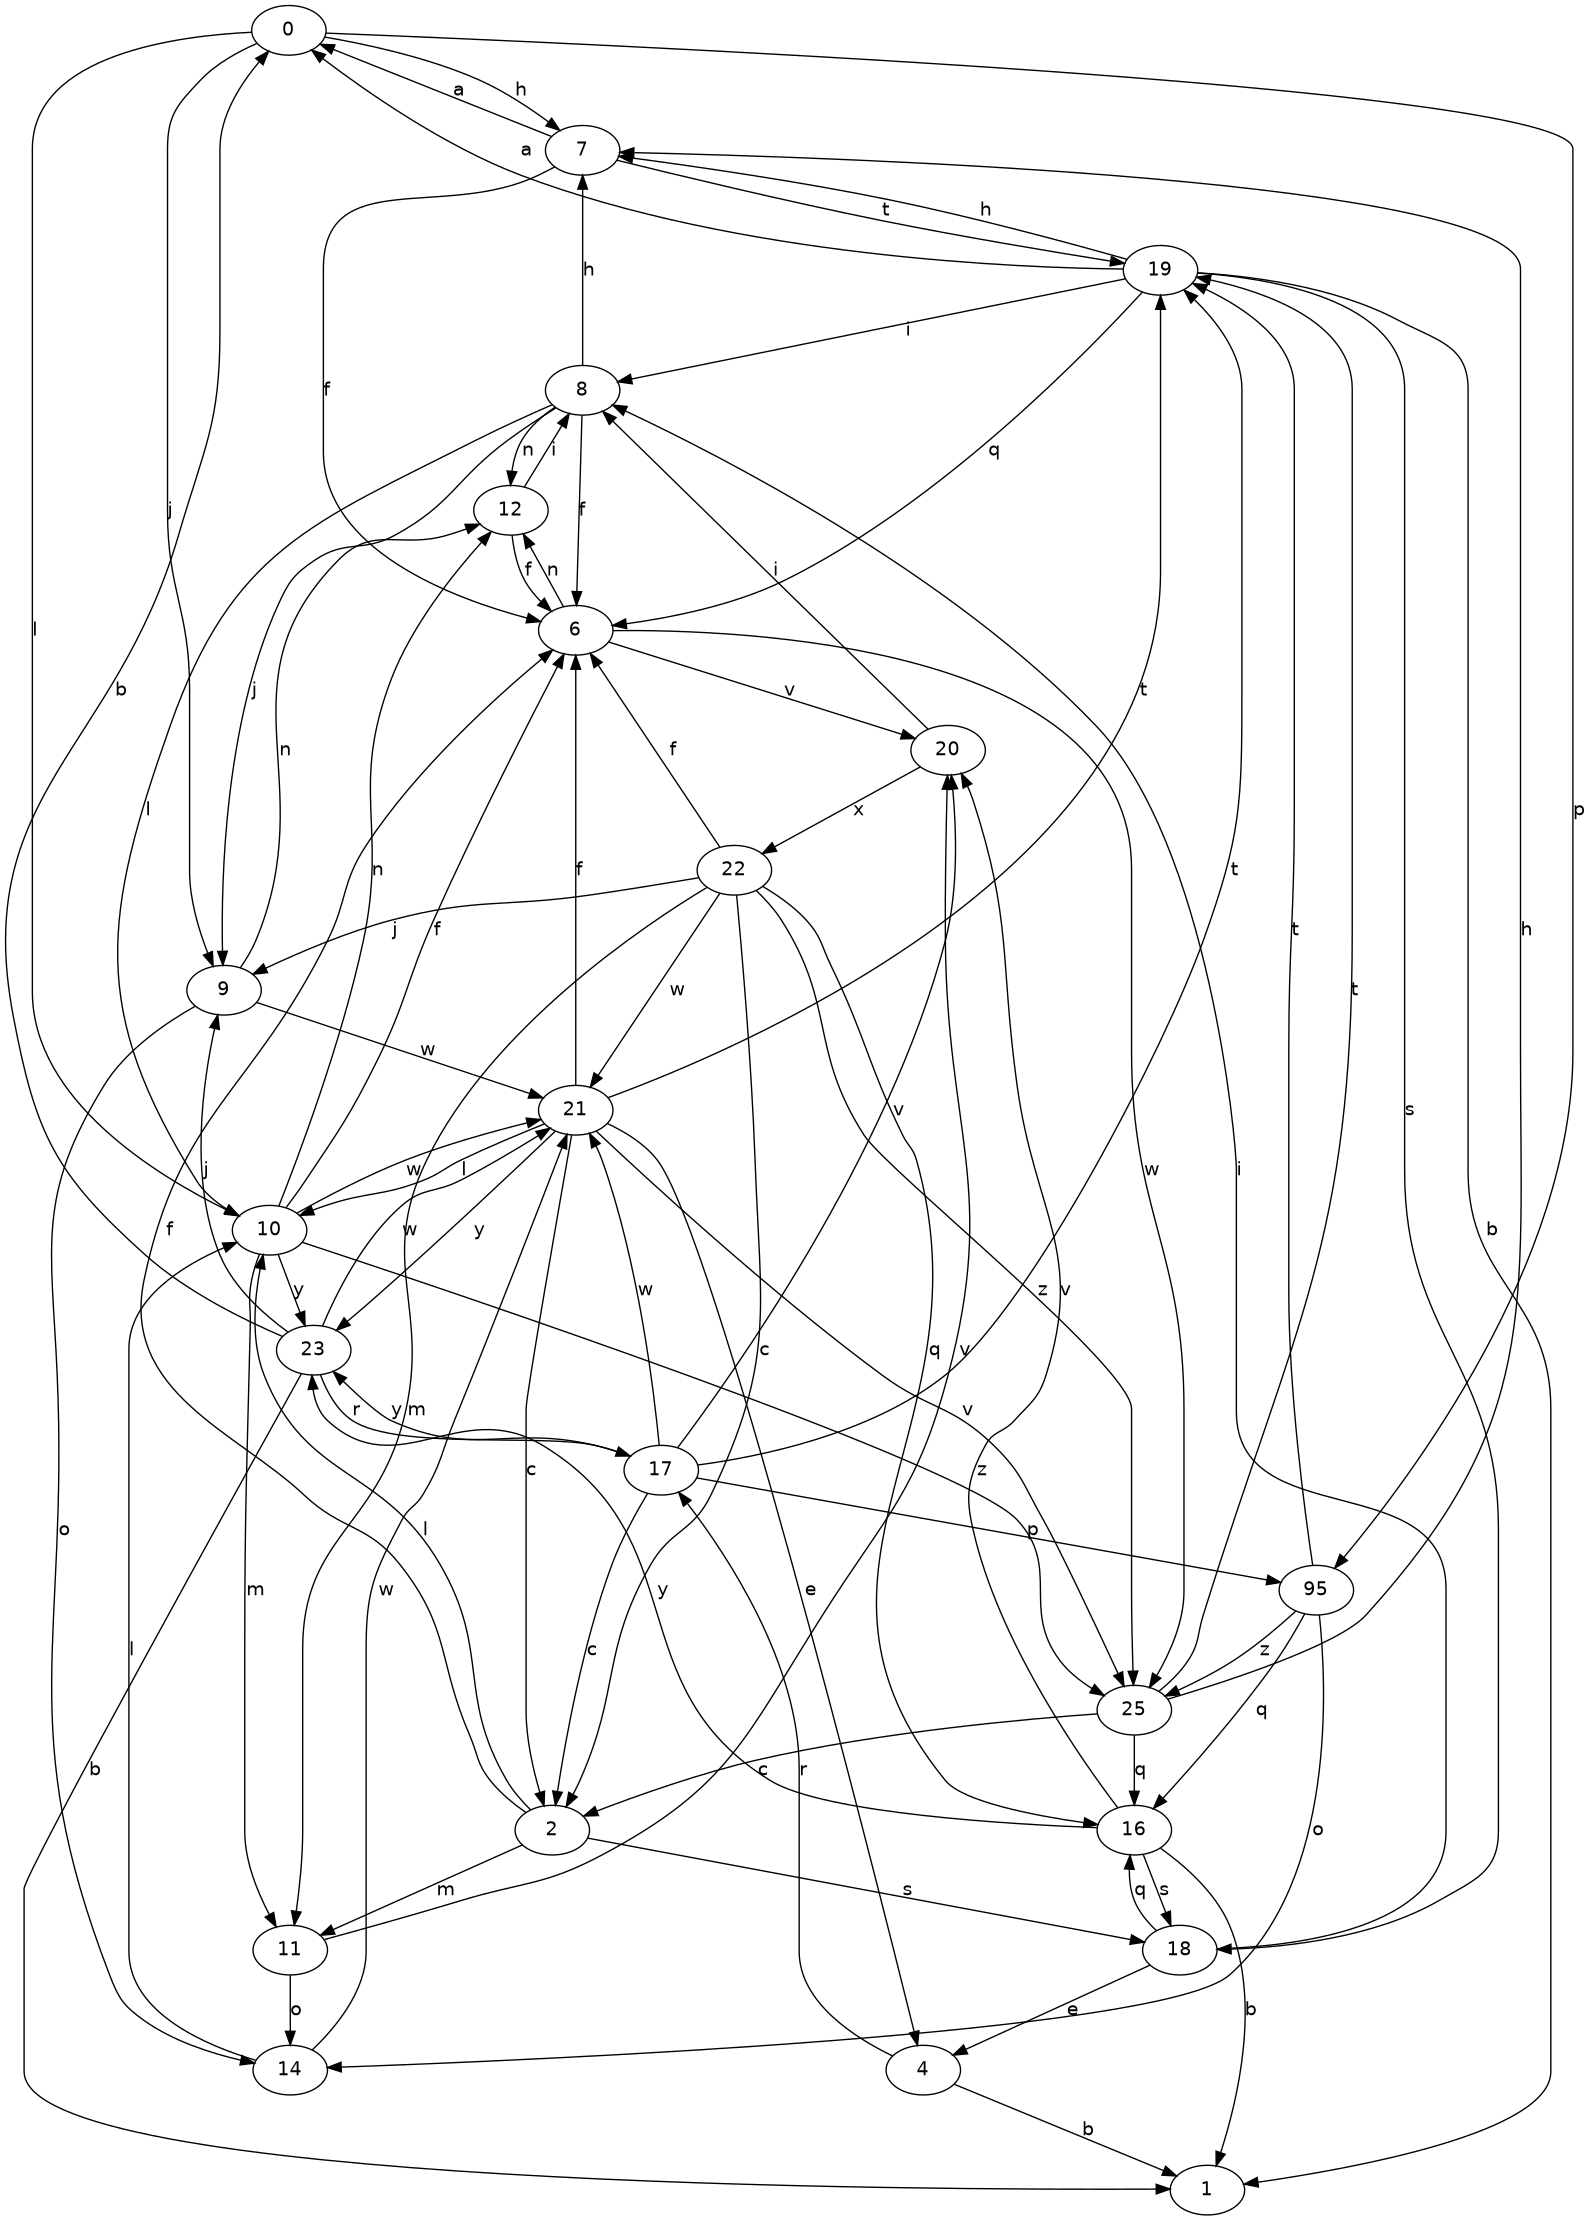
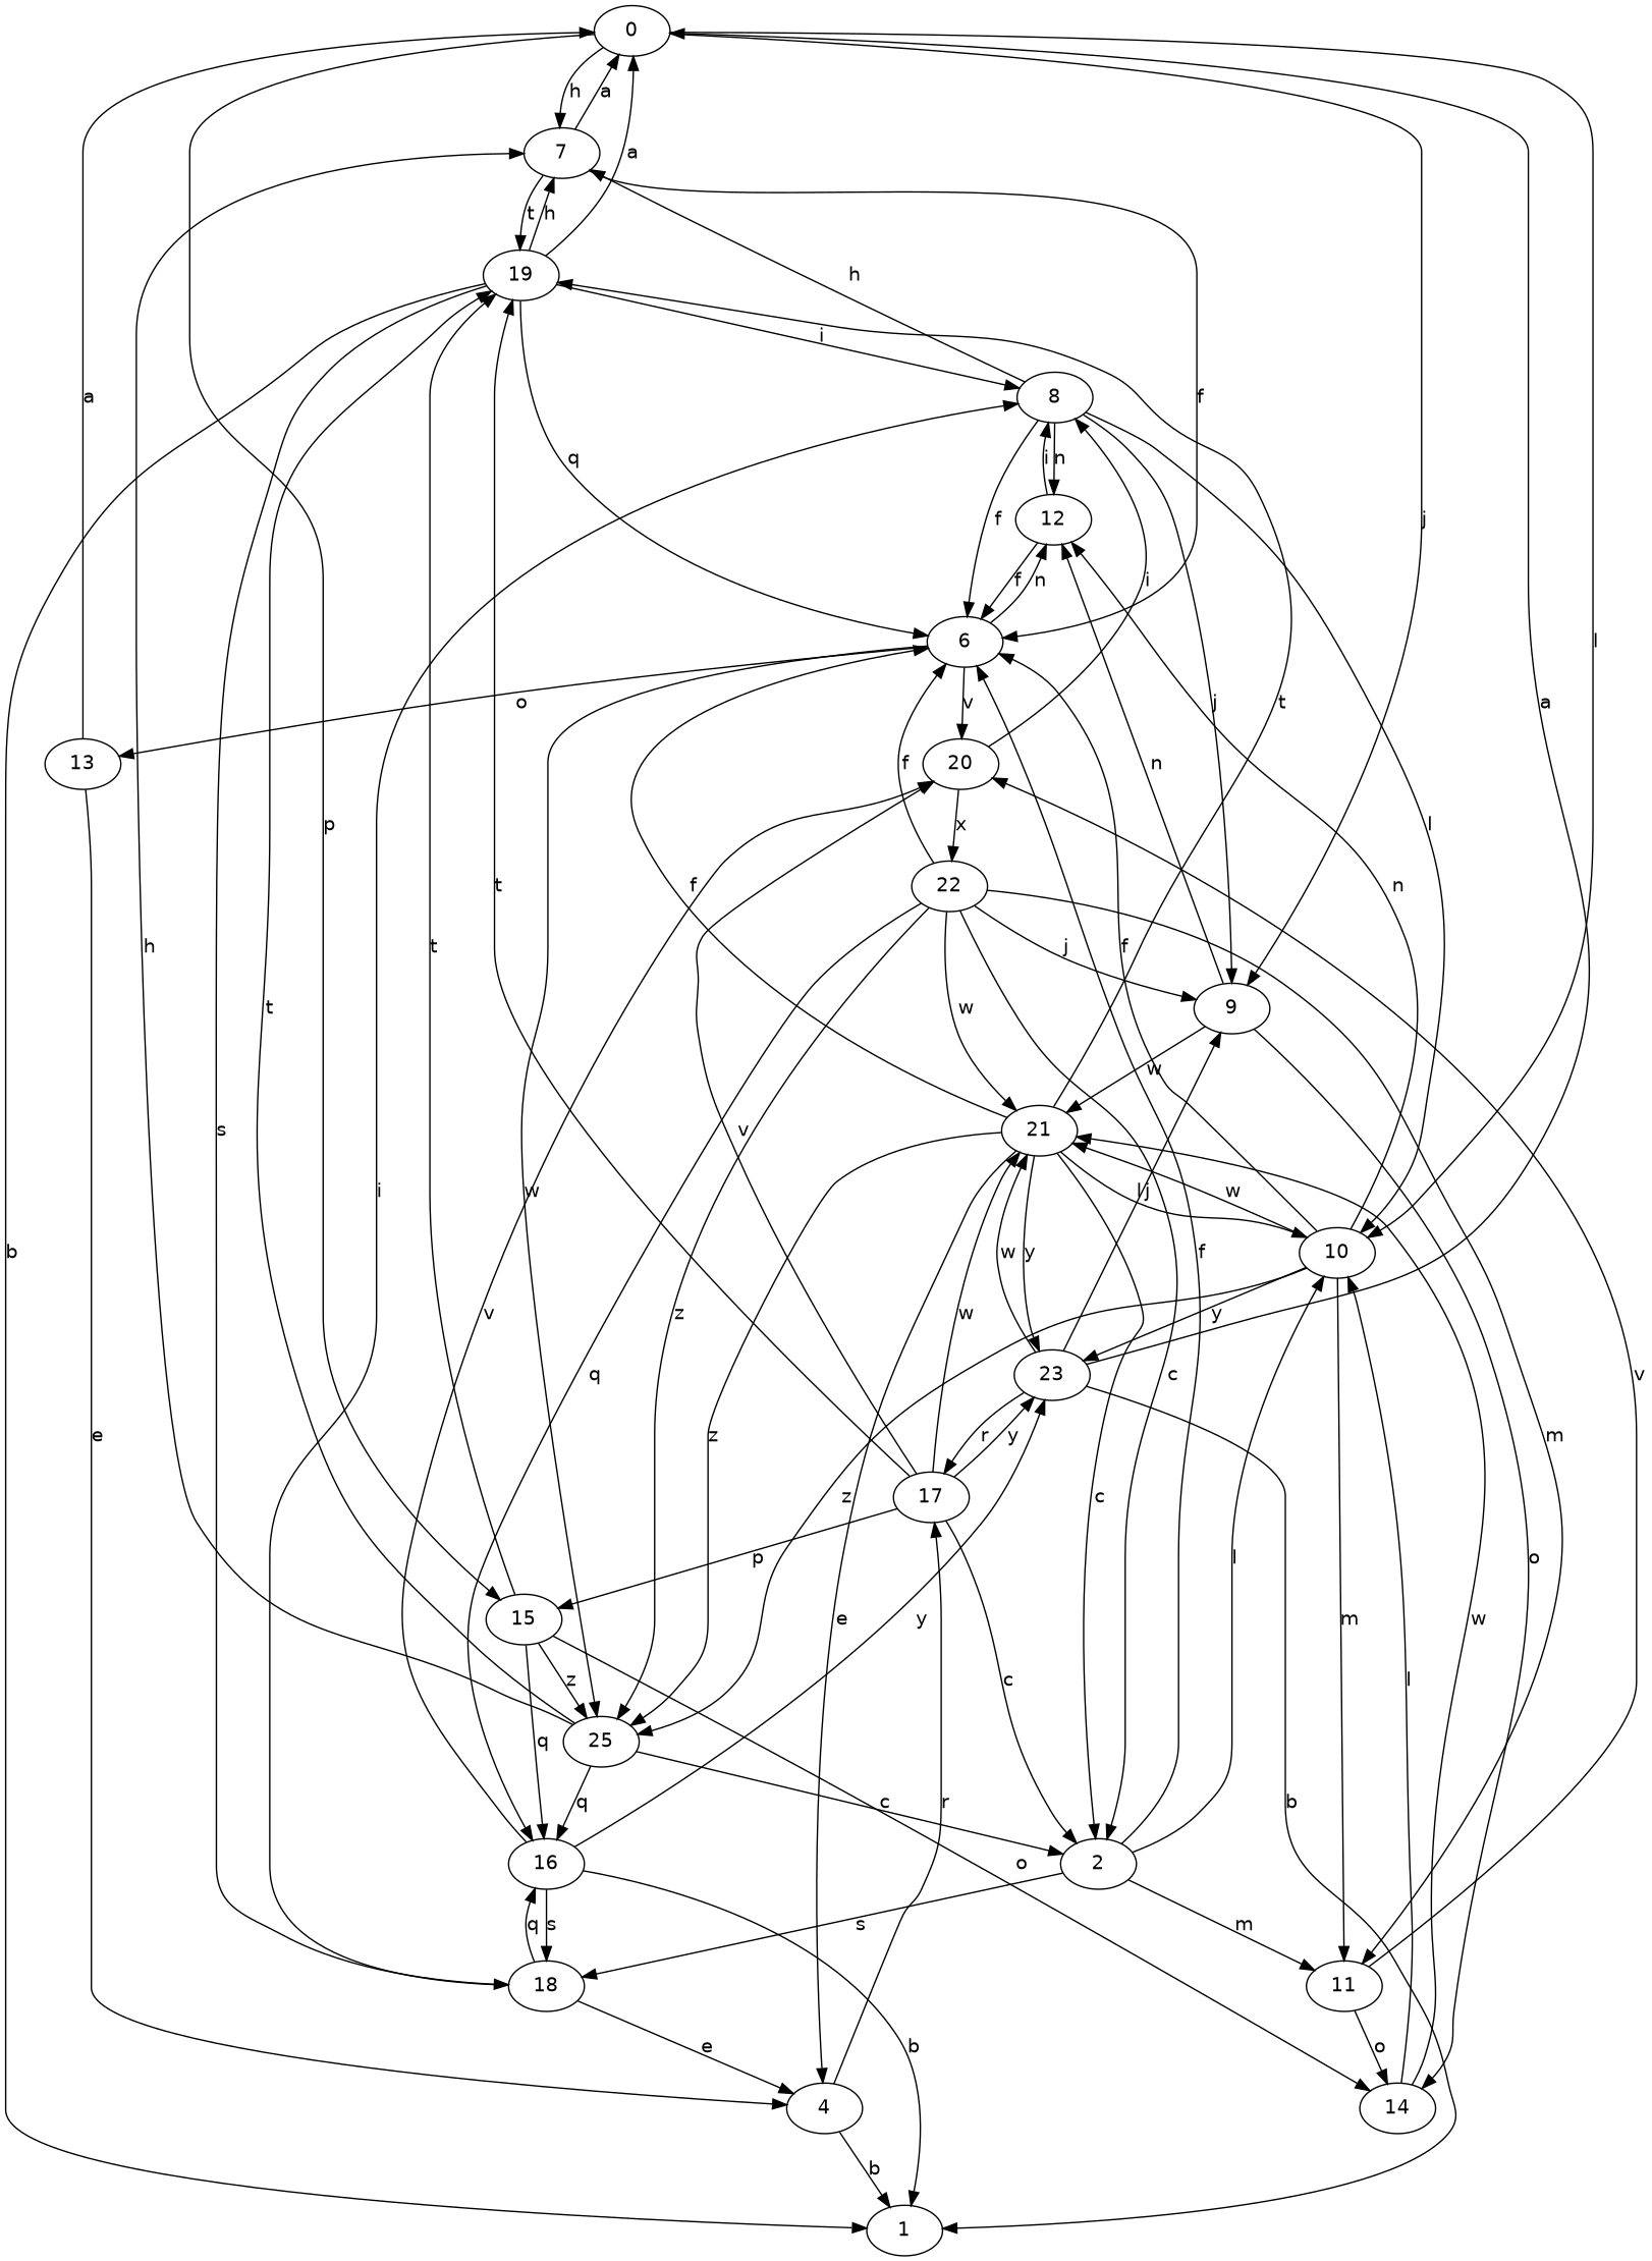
  strict digraph {
    fontname="DejaVu Sans"
    node [fontname="DejaVu Sans"]
    edge [fontname="DejaVu Sans"]
    0
    7
    9
    10
-   15 [label=95]
+   15
    6
    19
    12
    14
    21
    11
    25
    23
    16
    2
    18
+   13
    20
    4
    8
    1
    17
    22
    0 -> 7 [label=h]
    0 -> 9 [label=j]
    0 -> 10 [label=l]
    0 -> 15 [label=p]
    7 -> 0 [label=a]
    7 -> 6 [label=f]
    7 -> 19 [label=t]
    9 -> 12 [label=n]
    9 -> 14 [label=o]
    9 -> 21 [label=w]
    10 -> 6 [label=f]
    10 -> 12 [label=n]
    10 -> 21 [label=w]
    10 -> 11 [label=m]
    10 -> 25 [label=z]
    10 -> 23 [label=y]
    15 -> 19 [label=t]
    15 -> 14 [label=o]
    15 -> 25 [label=z]
    15 -> 16 [label=q]
    6 -> 12 [label=n]
    6 -> 25 [label=w]
+   6 -> 13 [label=o]
    6 -> 20 [label=v]
    19 -> 0 [label=a]
    19 -> 7 [label=h]
    19 -> 6 [label=q]
    19 -> 18 [label=s]
    19 -> 8 [label=i]
    19 -> 1 [label=b]
    12 -> 6 [label=f]
    12 -> 8 [label=i]
    14 -> 10 [label=l]
    14 -> 21 [label=w]
    21 -> 10 [label=l]
    21 -> 6 [label=f]
    21 -> 19 [label=t]
-   21 -> 25 [label=v]
+   21 -> 25 [label=z]
    21 -> 23 [label=y]
    21 -> 2 [label=c]
    21 -> 4 [label=e]
    11 -> 14 [label=o]
    11 -> 20 [label=v]
    25 -> 7 [label=h]
    25 -> 19 [label=t]
    25 -> 16 [label=q]
    25 -> 2 [label=c]
-   23 -> 0 [label=b]
+   23 -> 0 [label=a]
    23 -> 9 [label=j]
    23 -> 21 [label=w]
    23 -> 1 [label=b]
    23 -> 17 [label=r]
    16 -> 23 [label=y]
    16 -> 18 [label=s]
    16 -> 20 [label=v]
    16 -> 1 [label=b]
    2 -> 10 [label=l]
    2 -> 6 [label=f]
    2 -> 11 [label=m]
    2 -> 18 [label=s]
    18 -> 16 [label=q]
    18 -> 4 [label=e]
    18 -> 8 [label=i]
+   13 -> 0 [label=a]
+   13 -> 4 [label=e]
    20 -> 8 [label=i]
    20 -> 22 [label=x]
    4 -> 1 [label=b]
    4 -> 17 [label=r]
    8 -> 7 [label=h]
    8 -> 9 [label=j]
    8 -> 10 [label=l]
    8 -> 6 [label=f]
    8 -> 12 [label=n]
    17 -> 15 [label=p]
    17 -> 19 [label=t]
    17 -> 21 [label=w]
    17 -> 23 [label=y]
    17 -> 2 [label=c]
    17 -> 20 [label=v]
    22 -> 9 [label=j]
    22 -> 6 [label=f]
    22 -> 21 [label=w]
    22 -> 11 [label=m]
    22 -> 25 [label=z]
    22 -> 16 [label=q]
    22 -> 2 [label=c]
  }
